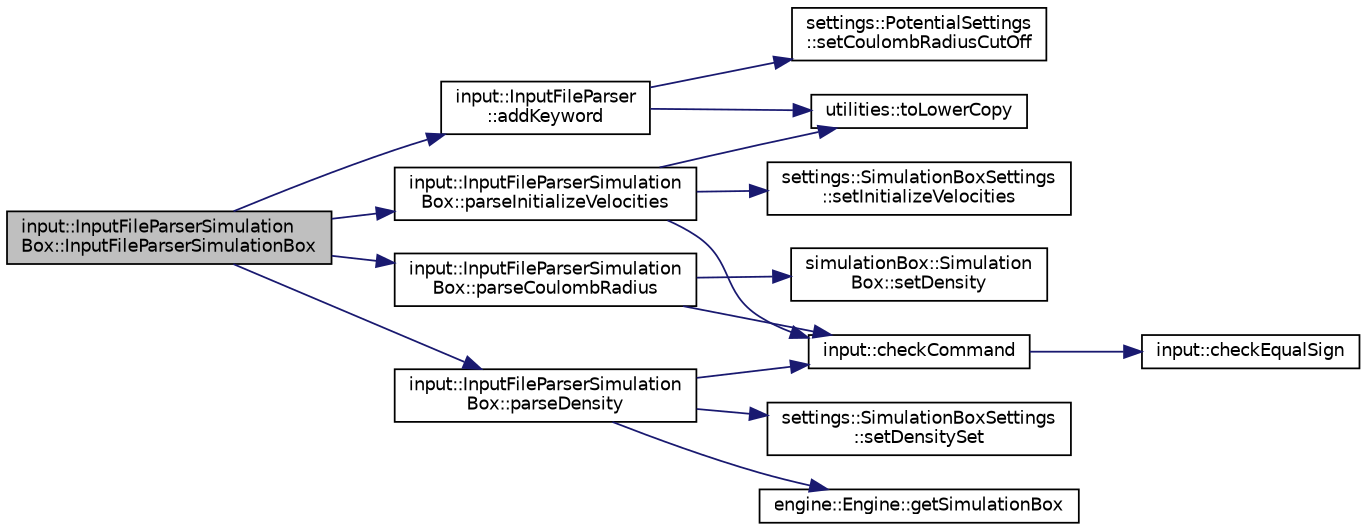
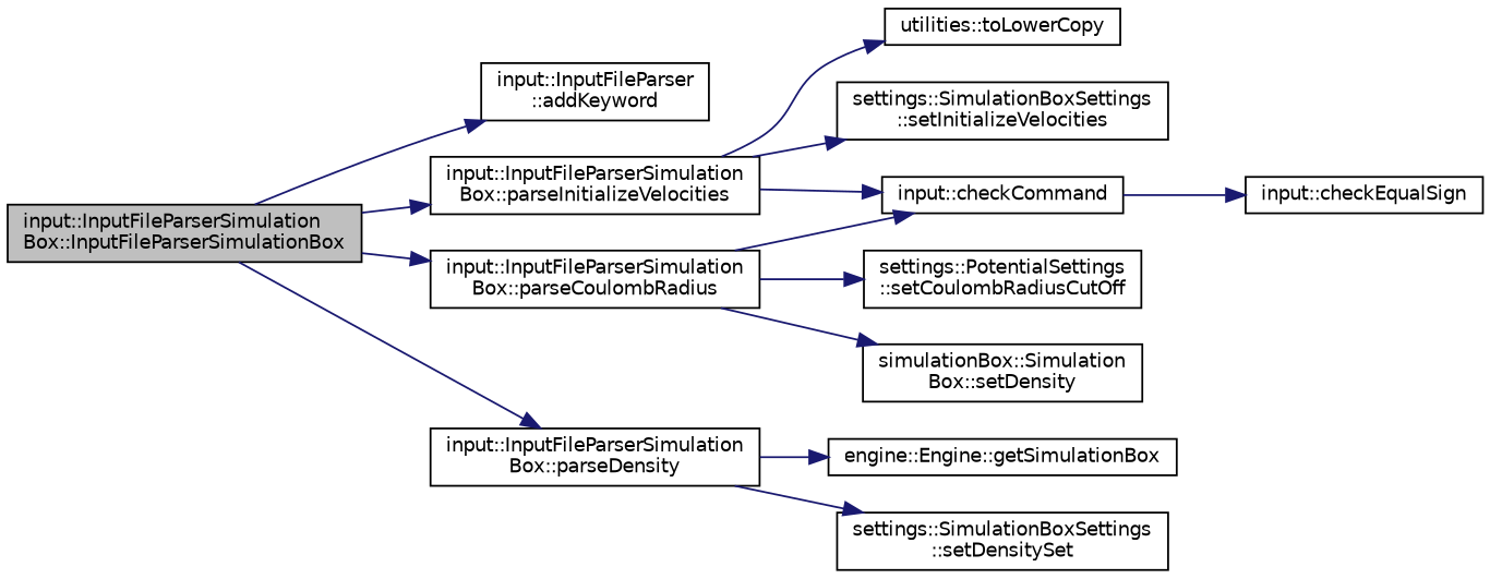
  digraph {
    rankdir=LR
    node [color=black fillcolor=white fontname=Helvetica fontsize=10 shape=record style=filled]
    edge [color=midnightblue fontname=Helvetica fontsize=10 labelfontname=Helvetica labelfontsize=10 style=solid]
    n1 [fillcolor=grey75 fontcolor=black height=0.2 label="input::InputFileParserSimulation\lBox::InputFileParserSimulationBox" width=0.4]
    n2 [height=0.2 label="input::InputFileParser\l::addKeyword" width=0.4]
    n3 [height=0.2 label="input::InputFileParserSimulation\lBox::parseCoulombRadius" width=0.4]
    n4 [height=0.2 label="input::InputFileParserSimulation\lBox::parseDensity" width=0.4]
    n5 [height=0.2 label="input::InputFileParserSimulation\lBox::parseInitializeVelocities" width=0.4]
    n6 [height=0.2 label="utilities::toLowerCopy" width=0.4]
    n7 [height=0.2 label="input::checkCommand" width=0.4]
    n8 [height=0.2 label="settings::PotentialSettings\l::setCoulombRadiusCutOff" width=0.4]
    n9 [height=0.2 label="simulationBox::Simulation\lBox::setDensity" width=0.4]
    n10 [height=0.2 label="engine::Engine::getSimulationBox" width=0.4]
    n11 [height=0.2 label="settings::SimulationBoxSettings\l::setDensitySet" width=0.4]
    n12 [height=0.2 label="settings::SimulationBoxSettings\l::setInitializeVelocities" width=0.4]
    n13 [height=0.2 label="input::checkEqualSign" width=0.4]
    n1 -> n2
    n1 -> n3
    n1 -> n4
    n1 -> n5
-   n2 -> n6
    n3 -> n7
-   n2 -> n8
+   n3 -> n8
    n3 -> n9
-   n4 -> n7
    n4 -> n10
    n4 -> n11
    n5 -> n6
    n5 -> n7
    n5 -> n12
    n7 -> n13
  }
